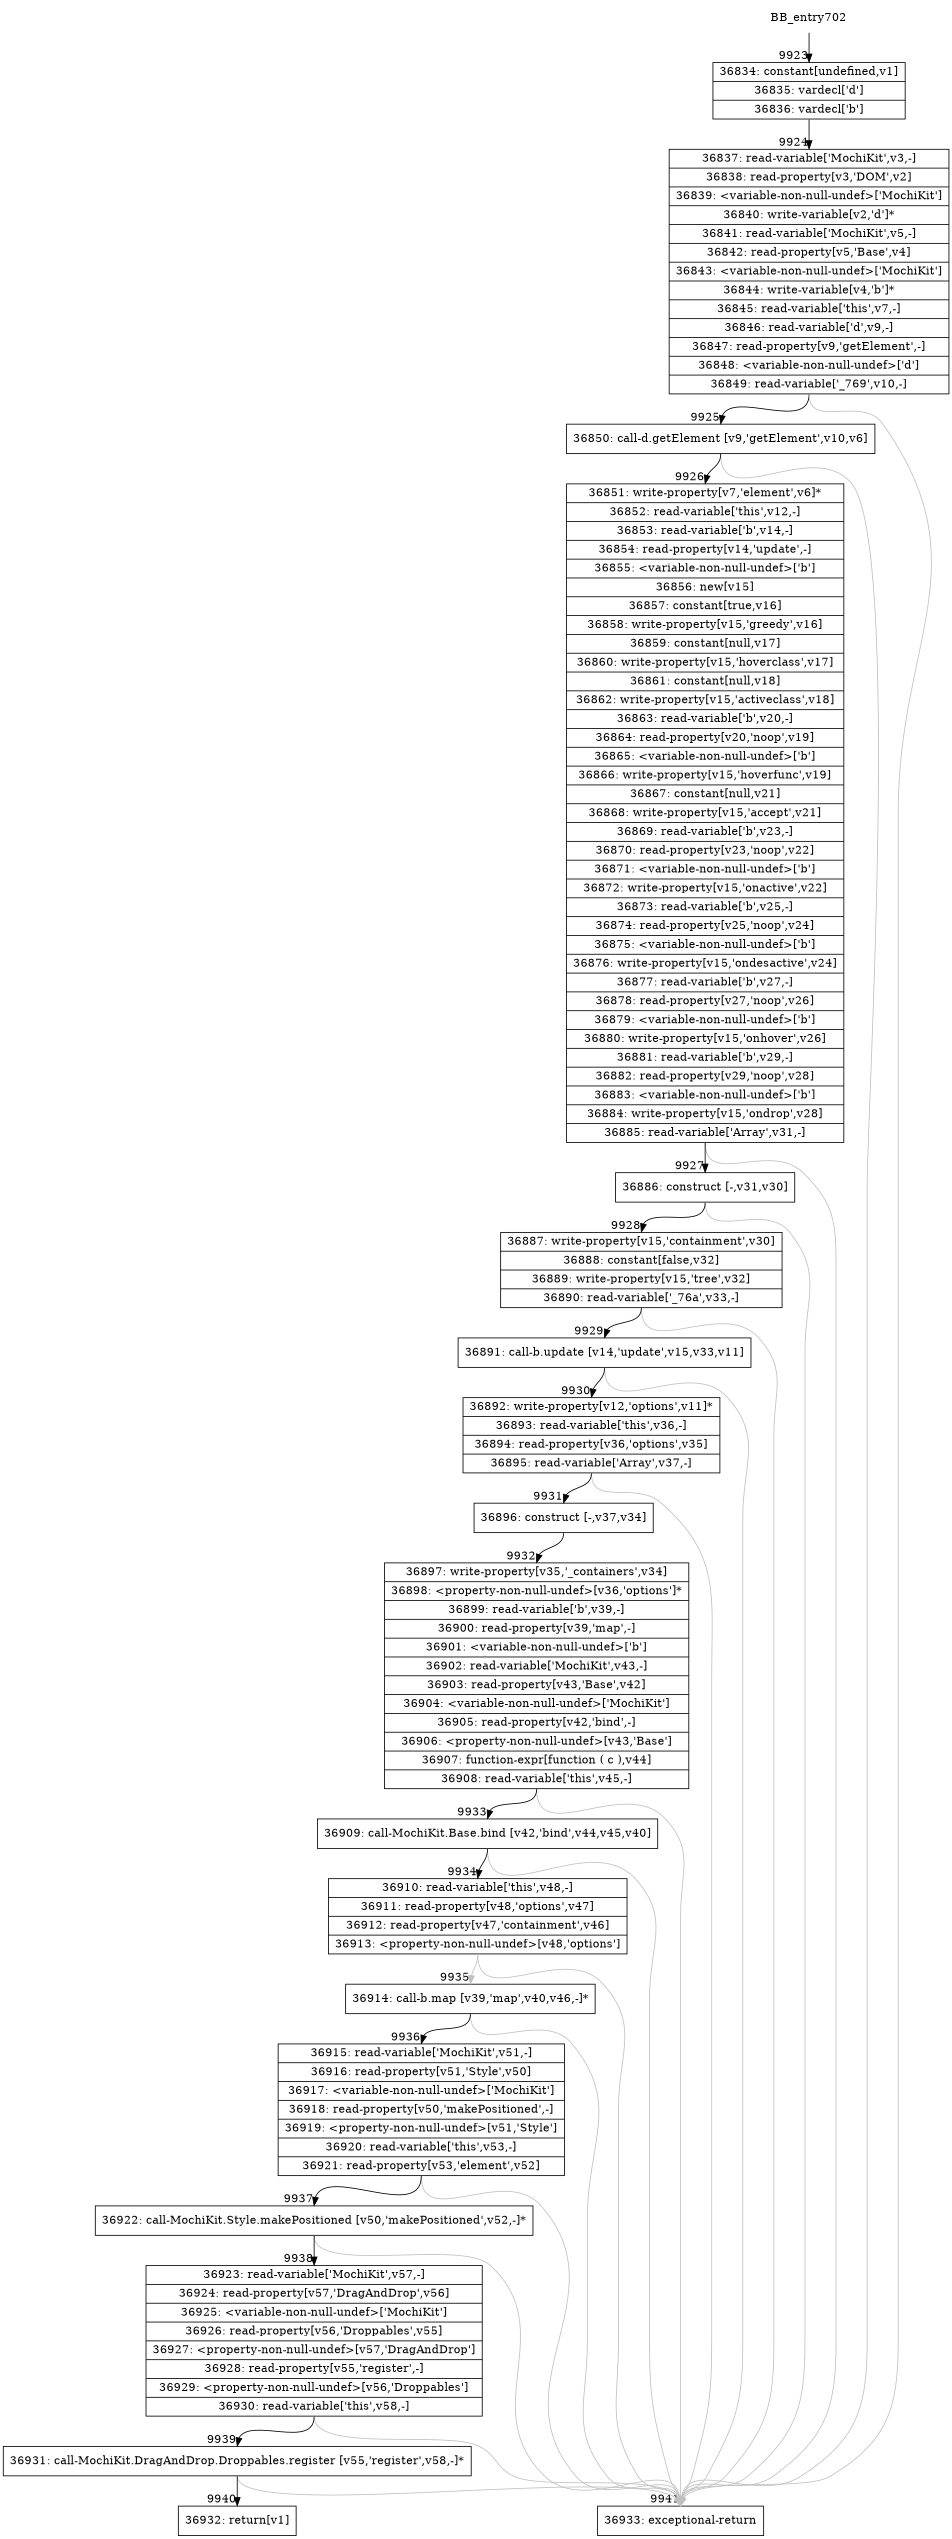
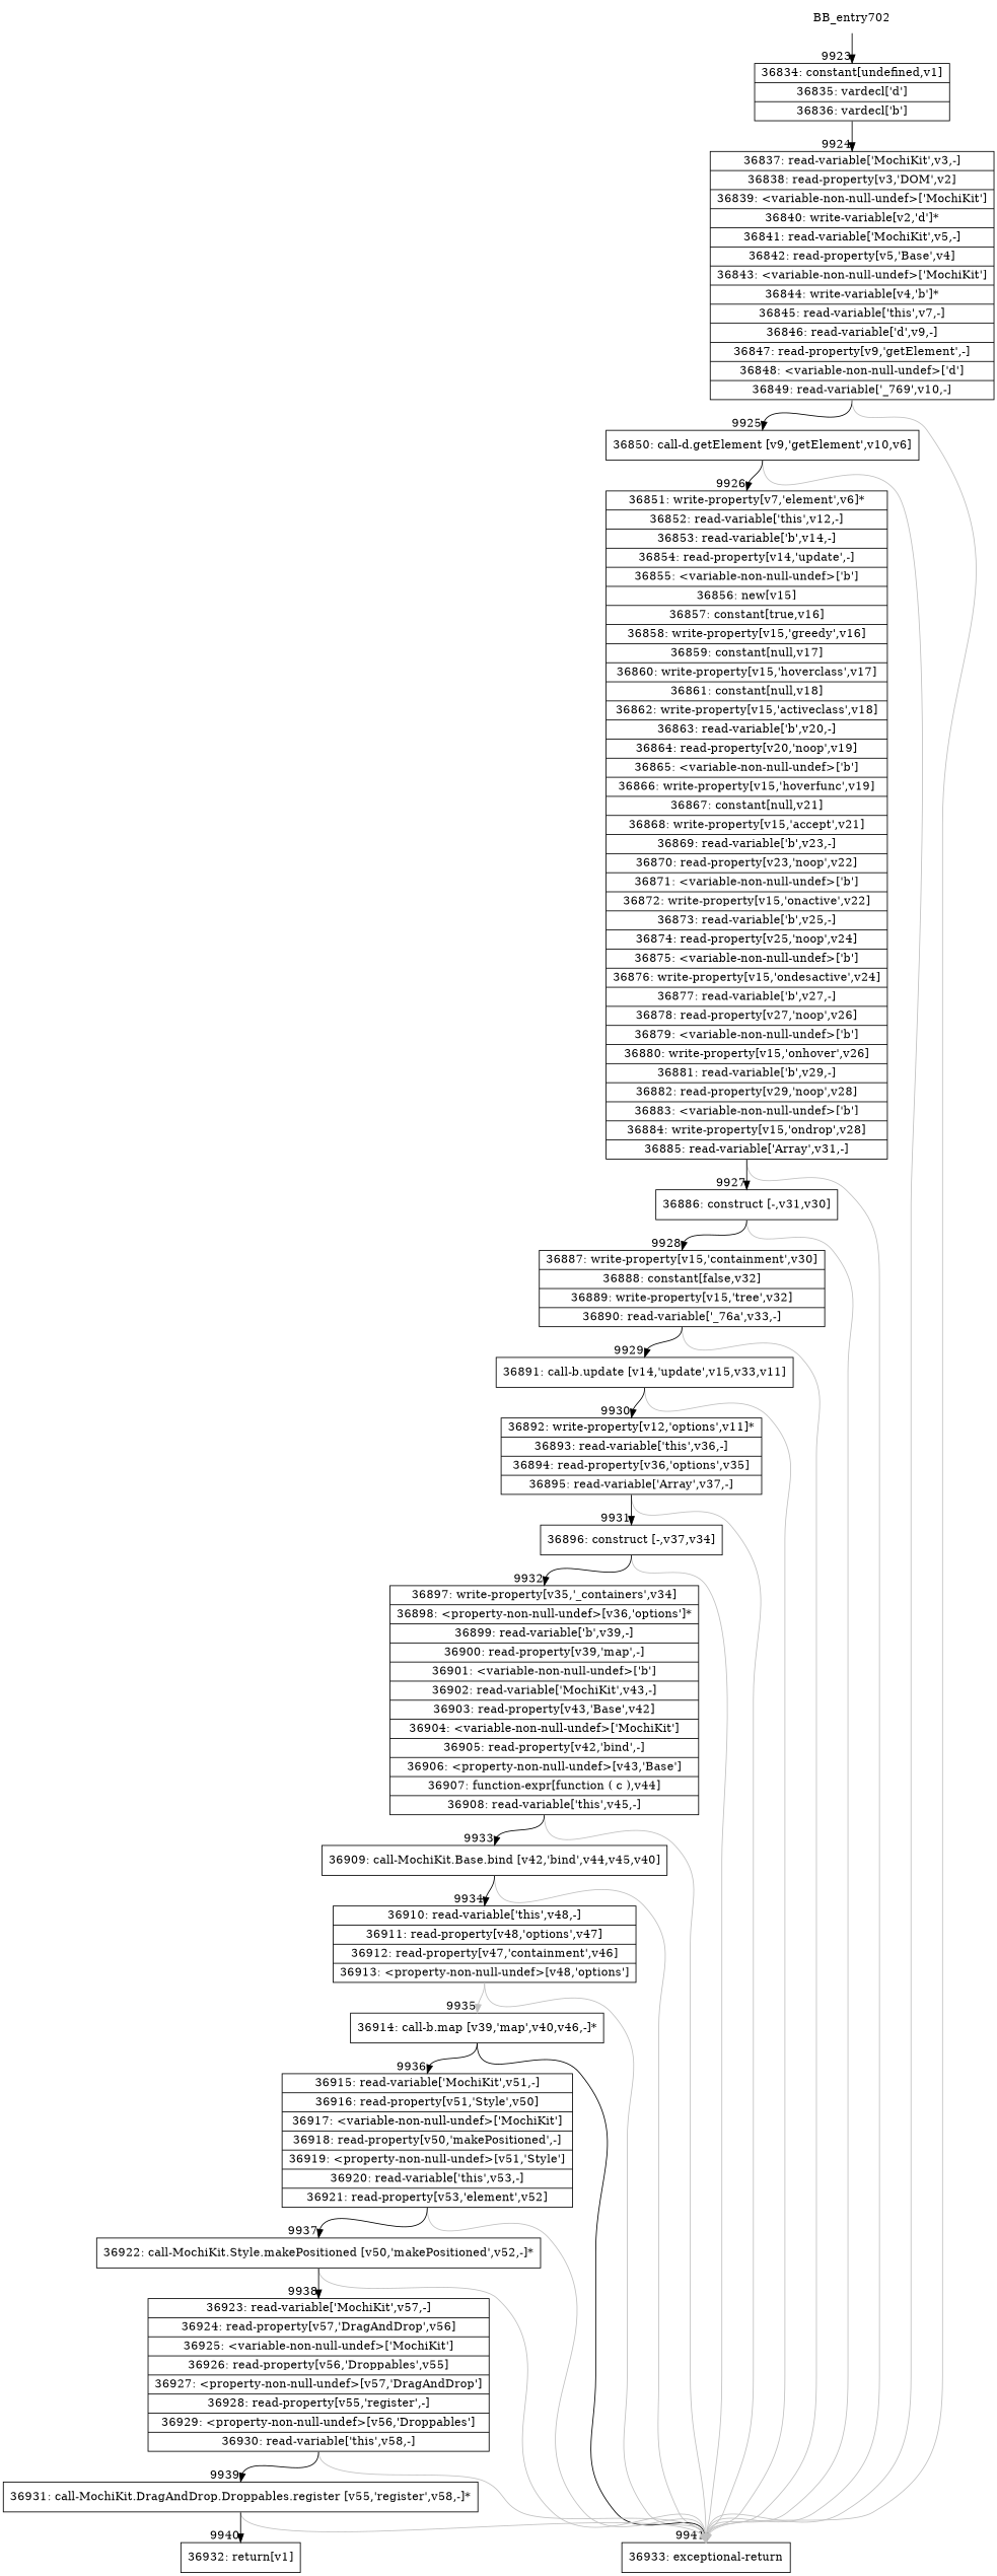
  digraph {
    rankdir=TD
    node [shape=record]
    edge [headport=n tailport=s]
    n1 [label=BB_entry702 shape=none]
    n2 [label="{36834: constant[undefined,v1]|36835: vardecl['d']|36836: vardecl['b']}"]
    n3 [label="{36837: read-variable['MochiKit',v3,-]|36838: read-property[v3,'DOM',v2]|36839: \<variable-non-null-undef\>['MochiKit']|36840: write-variable[v2,'d']*|36841: read-variable['MochiKit',v5,-]|36842: read-property[v5,'Base',v4]|36843: \<variable-non-null-undef\>['MochiKit']|36844: write-variable[v4,'b']*|36845: read-variable['this',v7,-]|36846: read-variable['d',v9,-]|36847: read-property[v9,'getElement',-]|36848: \<variable-non-null-undef\>['d']|36849: read-variable['_769',v10,-]}"]
    n4 [label="{36850: call-d.getElement [v9,'getElement',v10,v6]}"]
    n5 [label="{36933: exceptional-return}"]
    n6 [label="{36851: write-property[v7,'element',v6]*|36852: read-variable['this',v12,-]|36853: read-variable['b',v14,-]|36854: read-property[v14,'update',-]|36855: \<variable-non-null-undef\>['b']|36856: new[v15]|36857: constant[true,v16]|36858: write-property[v15,'greedy',v16]|36859: constant[null,v17]|36860: write-property[v15,'hoverclass',v17]|36861: constant[null,v18]|36862: write-property[v15,'activeclass',v18]|36863: read-variable['b',v20,-]|36864: read-property[v20,'noop',v19]|36865: \<variable-non-null-undef\>['b']|36866: write-property[v15,'hoverfunc',v19]|36867: constant[null,v21]|36868: write-property[v15,'accept',v21]|36869: read-variable['b',v23,-]|36870: read-property[v23,'noop',v22]|36871: \<variable-non-null-undef\>['b']|36872: write-property[v15,'onactive',v22]|36873: read-variable['b',v25,-]|36874: read-property[v25,'noop',v24]|36875: \<variable-non-null-undef\>['b']|36876: write-property[v15,'ondesactive',v24]|36877: read-variable['b',v27,-]|36878: read-property[v27,'noop',v26]|36879: \<variable-non-null-undef\>['b']|36880: write-property[v15,'onhover',v26]|36881: read-variable['b',v29,-]|36882: read-property[v29,'noop',v28]|36883: \<variable-non-null-undef\>['b']|36884: write-property[v15,'ondrop',v28]|36885: read-variable['Array',v31,-]}"]
    n7 [label="{36886: construct [-,v31,v30]}"]
    n8 [label="{36887: write-property[v15,'containment',v30]|36888: constant[false,v32]|36889: write-property[v15,'tree',v32]|36890: read-variable['_76a',v33,-]}"]
    n9 [label="{36891: call-b.update [v14,'update',v15,v33,v11]}"]
    n10 [label="{36892: write-property[v12,'options',v11]*|36893: read-variable['this',v36,-]|36894: read-property[v36,'options',v35]|36895: read-variable['Array',v37,-]}"]
    n11 [label="{36896: construct [-,v37,v34]}"]
    n12 [label="{36897: write-property[v35,'_containers',v34]|36898: \<property-non-null-undef\>[v36,'options']*|36899: read-variable['b',v39,-]|36900: read-property[v39,'map',-]|36901: \<variable-non-null-undef\>['b']|36902: read-variable['MochiKit',v43,-]|36903: read-property[v43,'Base',v42]|36904: \<variable-non-null-undef\>['MochiKit']|36905: read-property[v42,'bind',-]|36906: \<property-non-null-undef\>[v43,'Base']|36907: function-expr[function ( c ),v44]|36908: read-variable['this',v45,-]}"]
    n13 [label="{36909: call-MochiKit.Base.bind [v42,'bind',v44,v45,v40]}"]
    n14 [label="{36910: read-variable['this',v48,-]|36911: read-property[v48,'options',v47]|36912: read-property[v47,'containment',v46]|36913: \<property-non-null-undef\>[v48,'options']}"]
    n15 [label="{36914: call-b.map [v39,'map',v40,v46,-]*}"]
    n16 [label="{36915: read-variable['MochiKit',v51,-]|36916: read-property[v51,'Style',v50]|36917: \<variable-non-null-undef\>['MochiKit']|36918: read-property[v50,'makePositioned',-]|36919: \<property-non-null-undef\>[v51,'Style']|36920: read-variable['this',v53,-]|36921: read-property[v53,'element',v52]}"]
    n17 [label="{36922: call-MochiKit.Style.makePositioned [v50,'makePositioned',v52,-]*}"]
    n18 [label="{36923: read-variable['MochiKit',v57,-]|36924: read-property[v57,'DragAndDrop',v56]|36925: \<variable-non-null-undef\>['MochiKit']|36926: read-property[v56,'Droppables',v55]|36927: \<property-non-null-undef\>[v57,'DragAndDrop']|36928: read-property[v55,'register',-]|36929: \<property-non-null-undef\>[v56,'Droppables']|36930: read-variable['this',v58,-]}"]
    n19 [label="{36931: call-MochiKit.DragAndDrop.Droppables.register [v55,'register',v58,-]*}"]
    n20 [label="{36932: return[v1]}"]
    n1 -> n2 [headlabel="    9923"]
    n2 -> n3 [headlabel="      9924"]
    n3 -> n4 [headlabel="      9925"]
    n3 -> n5 [color=gray headlabel="      9941"]
    n4 -> n5 [color=gray]
    n4 -> n6 [headlabel="      9926"]
    n6 -> n5 [color=gray]
    n6 -> n7 [headlabel="      9927"]
    n7 -> n5 [color=gray]
    n7 -> n8 [headlabel="      9928"]
    n8 -> n5 [color=gray]
    n8 -> n9 [headlabel="      9929"]
    n9 -> n5 [color=gray]
    n9 -> n10 [headlabel="      9930"]
    n10 -> n5 [color=gray]
    n10 -> n11 [headlabel="      9931"]
+   n11 -> n5 [color=gray]
    n11 -> n12 [headlabel="      9932"]
    n12 -> n5 [color=gray]
    n12 -> n13 [headlabel="      9933"]
    n13 -> n5 [color=gray]
    n13 -> n14 [headlabel="      9934"]
    n14 -> n5 [color=gray]
    n14 -> n15 [color=gray headlabel="      9935"]
-   n15 -> n5 [color=gray]
+   n15 -> n5 [color=black]
    n15 -> n16 [headlabel="      9936"]
    n16 -> n5 [color=gray]
    n16 -> n17 [headlabel="      9937"]
    n17 -> n5 [color=gray]
    n17 -> n18 [headlabel="      9938"]
    n18 -> n5 [color=gray]
    n18 -> n19 [headlabel="      9939"]
    n19 -> n5 [color=gray]
    n19 -> n20 [headlabel="      9940"]
  }
